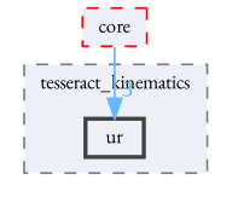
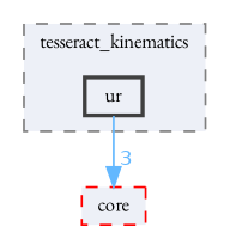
  digraph {
    compound=true
    fontname="EB Garamond"
    node [fillcolor="#edf0f7" fontname="EB Garamond" fontsize=10 shape=box]
    n1 [color=grey25 height=0.2 label=ur style="filled,bold" width=0.4]
    n2 [color=red height=0.2 label=core style="filled,dashed" width=0.4]
    subgraph cluster_1 {
      bgcolor="#edf0f7"
      fontsize=10
      label=tesseract_kinematics
      pencolor=grey50
      style="filled,dashed"
      n1
    }
-   n2 -> n1 [color=steelblue1 fontcolor=steelblue1 fontname="EB Garamond" fontsize=10 headlabel=3 labeldistance=1.5 labelfontname=Helvetica labelfontsize=10]
+   n1 -> n2 [color=steelblue1 fontcolor=steelblue1 fontname="EB Garamond" fontsize=10 headlabel=3 labeldistance=1.5 labelfontname=Helvetica labelfontsize=10]
  }
